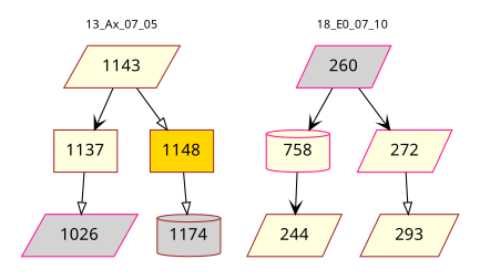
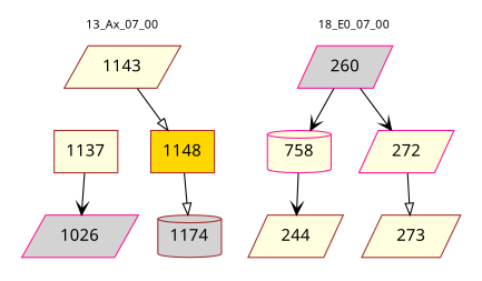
  digraph {
    fontname="Noto Sans"
    node [color=brown fillcolor=lightyellow fontname="Noto Sans" shape=parallelogram style=filled]
    edge [arrowhead=vee color=black fontname="Noto Sans"]
    n1 [label=1143]
    n2 [label=1137 shape=box]
    n3 [fillcolor=gold label=1148 shape=box]
    n4 [color=deeppink fillcolor=lightgrey label=1026]
    n5 [fillcolor=lightgrey label=1174 shape=cylinder]
    n6 [color=deeppink fillcolor=lightgrey label=260]
    n7 [color=deeppink label=758 shape=cylinder]
    n8 [color=deeppink label=272]
    n9 [label=244]
-   n10 [label=293]
+   n10 [label=273]
    subgraph cluster_1 {
      color=white
      fontsize=10
-     label="13_Ax_07_05"
+     label="13_Ax_07_00"
      n1
      n2
      n3
      n4
      n5
    }
    subgraph cluster_2 {
      color=white
      fontsize=10
-     label="18_E0_07_10"
+     label="18_E0_07_00"
      n6
      n7
      n8
      n9
      n10
    }
-   n1 -> n2
    n1 -> n3 [arrowhead=onormal]
-   n2 -> n4 [arrowhead=onormal]
+   n2 -> n4
    n3 -> n5 [arrowhead=onormal]
    n6 -> n7
    n6 -> n8
    n7 -> n9
    n8 -> n10 [arrowhead=onormal]
  }
